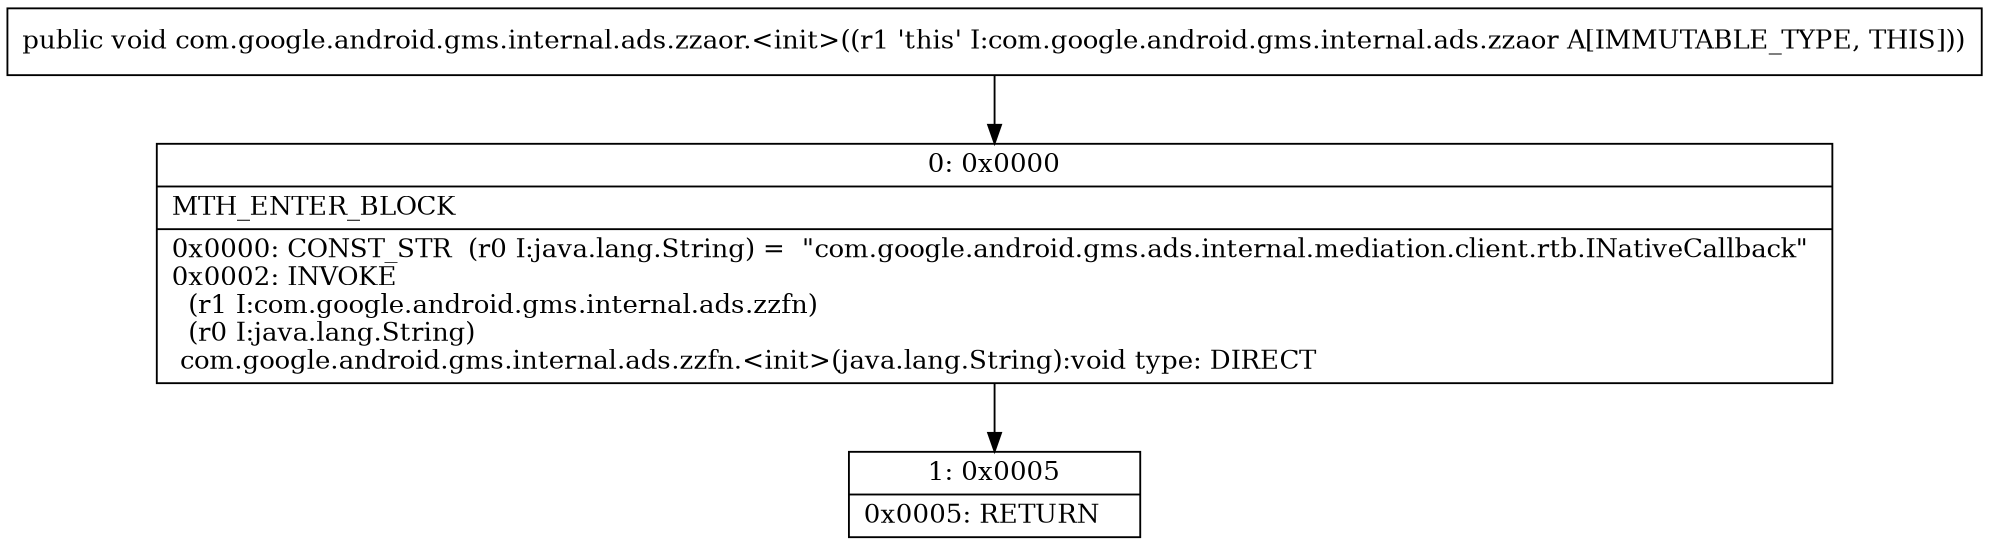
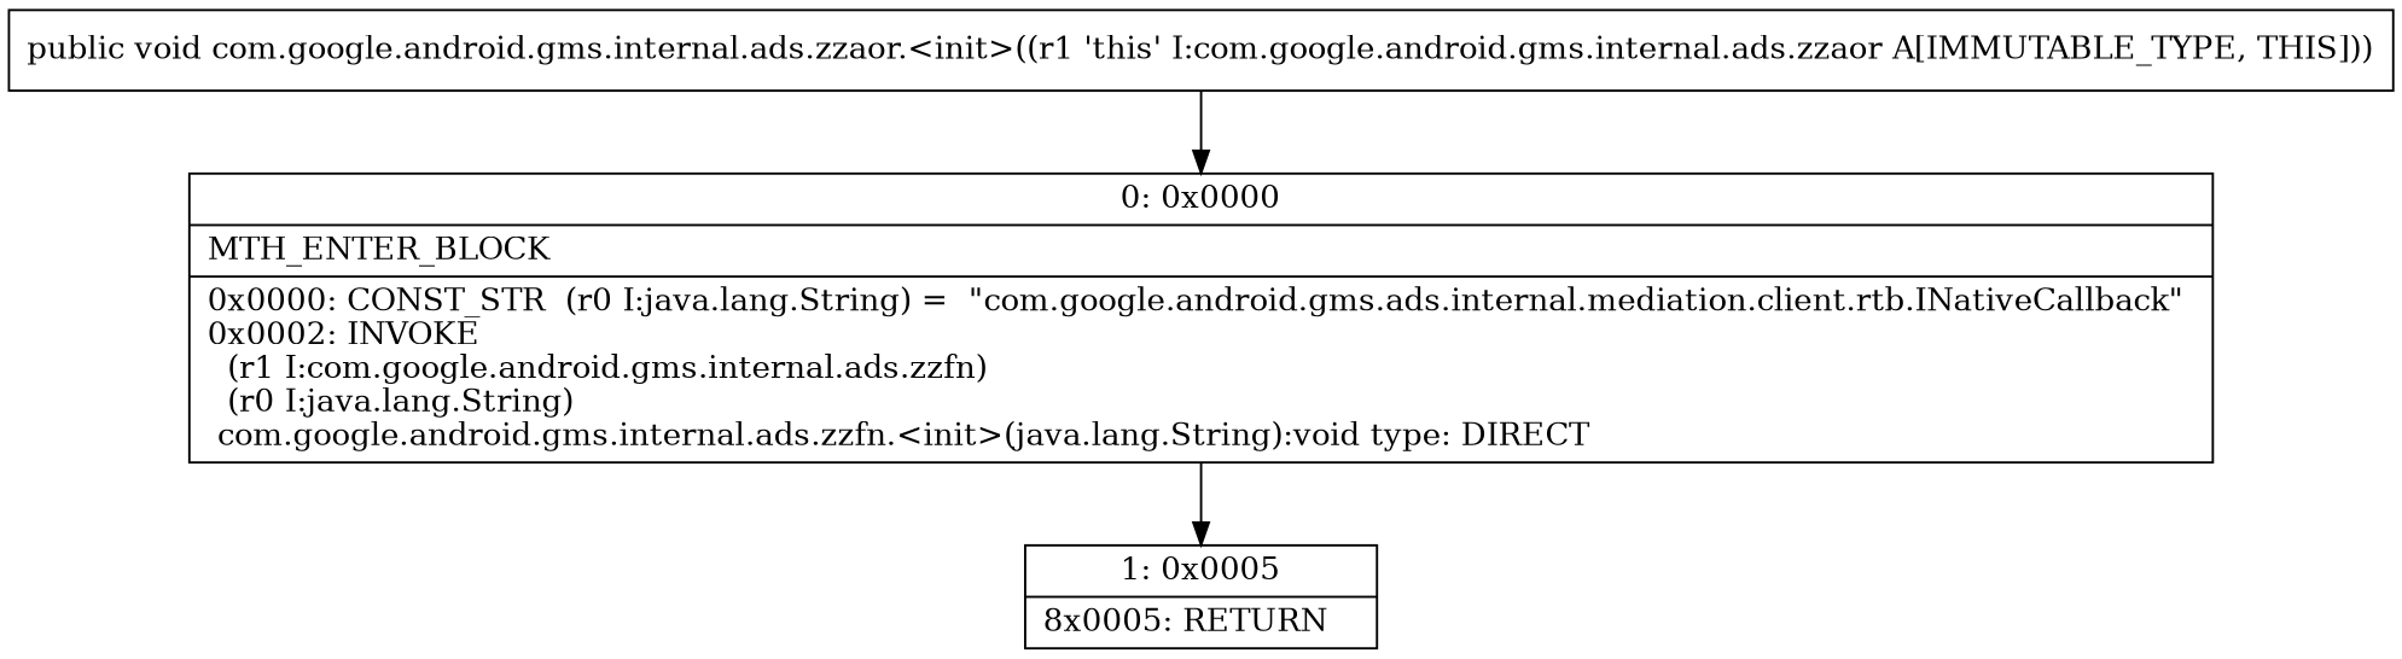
  digraph {
    node [shape=record]
    n1 [label="{0\:\ 0x0000|MTH_ENTER_BLOCK\l|0x0000: CONST_STR  (r0 I:java.lang.String) =  \"com.google.android.gms.ads.internal.mediation.client.rtb.INativeCallback\" \l0x0002: INVOKE  \l  (r1 I:com.google.android.gms.internal.ads.zzfn)\l  (r0 I:java.lang.String)\l com.google.android.gms.internal.ads.zzfn.\<init\>(java.lang.String):void type: DIRECT \l}"]
-   n2 [label="{1\:\ 0x0005|0x0005: RETURN   \l}"]
+   n2 [label="{1\:\ 0x0005|8x0005: RETURN   \l}"]
    n3 [label="{public void com.google.android.gms.internal.ads.zzaor.\<init\>((r1 'this' I:com.google.android.gms.internal.ads.zzaor A[IMMUTABLE_TYPE, THIS])) }"]
    n1 -> n2
    n3 -> n1
  }
